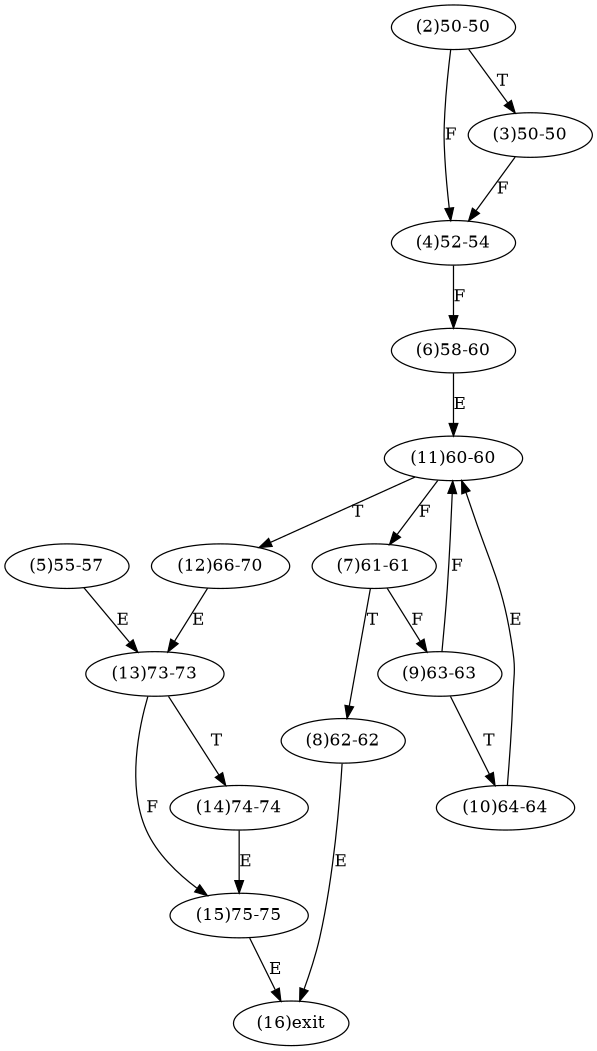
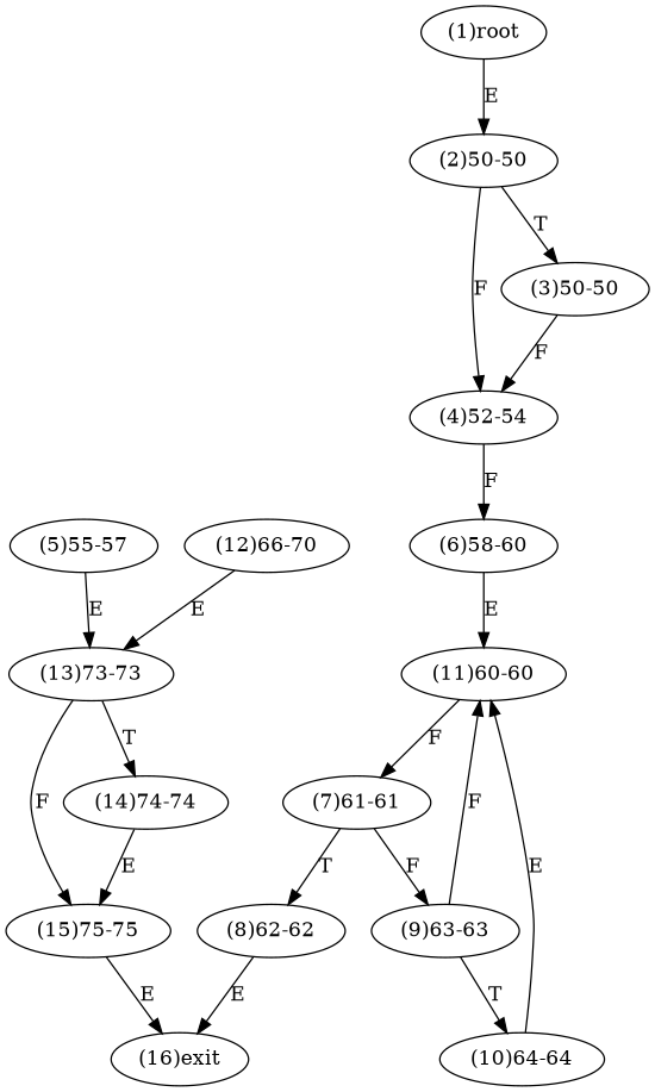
  digraph {
+   n1 [label="(1)root"]
    n2 [label="(2)50-50"]
    n3 [label="(3)50-50"]
    n4 [label="(4)52-54"]
    n5 [label="(6)58-60"]
    n6 [label="(5)55-57"]
    n7 [label="(13)73-73"]
    n8 [label="(11)60-60"]
    n9 [label="(14)74-74"]
    n10 [label="(15)75-75"]
    n11 [label="(7)61-61"]
    n12 [label="(12)66-70"]
    n13 [label="(8)62-62"]
    n14 [label="(9)63-63"]
    n15 [label="(16)exit"]
    n16 [label="(10)64-64"]
+   n1 -> n2 [label=E]
    n2 -> n3 [label=T]
    n2 -> n4 [label=F]
    n3 -> n4 [label=F]
    n4 -> n5 [label=F]
    n5 -> n8 [label=E]
    n6 -> n7 [label=E]
    n7 -> n9 [label=T]
    n7 -> n10 [label=F]
    n8 -> n11 [label=F]
-   n8 -> n12 [label=T]
    n9 -> n10 [label=E]
    n10 -> n15 [label=E]
    n11 -> n13 [label=T]
    n11 -> n14 [label=F]
    n12 -> n7 [label=E]
    n13 -> n15 [label=E]
    n14 -> n8 [label=F]
    n14 -> n16 [label=T]
    n16 -> n8 [label=E]
  }
